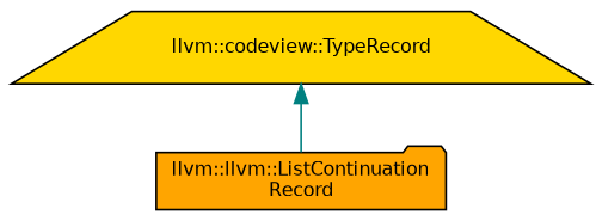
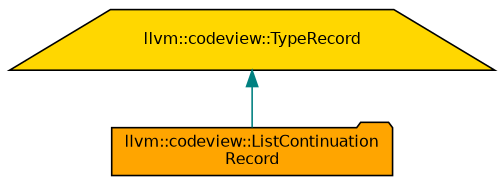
  digraph {
    node [color=black fontname=Helvetica fontsize=10 style=filled]
-   n1 [fillcolor=orange fontcolor=black height=0.2 label="llvm::llvm::ListContinuation\lRecord" shape=folder width=0.4]
+   n1 [fillcolor=orange fontcolor=black height=0.2 label="llvm::codeview::ListContinuation\lRecord" shape=folder width=0.4]
    n2 [height=0.2 label="llvm::codeview::TypeRecord" shape=trapezium width=0.4 fillcolor=gold]
    n2 -> n1 [color=teal dir=back fontname=Helvetica fontsize=10 labelfontname=Helvetica labelfontsize=10 style=solid]
  }
